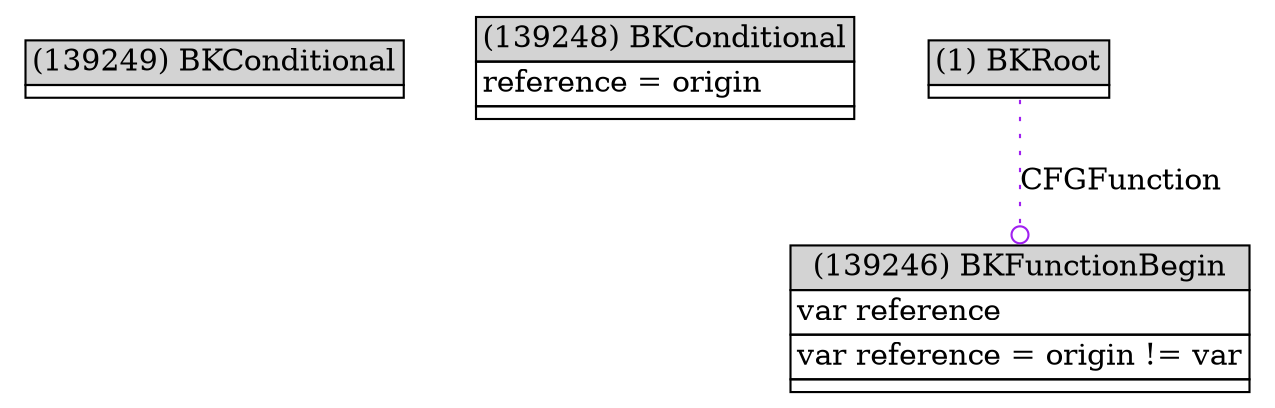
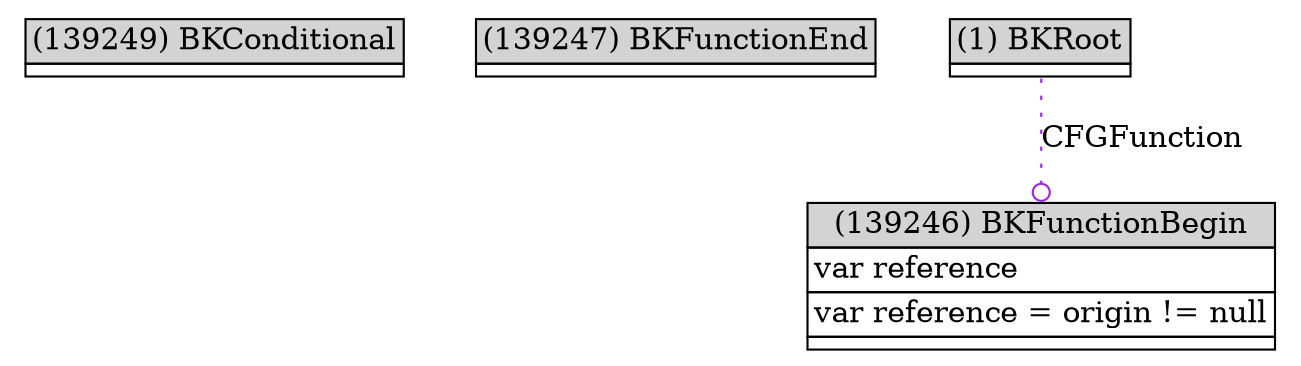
  digraph {
    node [shape=plaintext]
    n1 [label=<<table BORDER="0" CELLBORDER="1" CELLSPACING="0"> 	<tr><td port="in" bgcolor="lightgray">(139249) BKConditional</td></tr> 	<tr><td port="out"></td></tr> </table>>]
-   n2 [label=<<table BORDER="0" CELLBORDER="1" CELLSPACING="0"> 	<tr><td port="in" bgcolor="lightgray">(139248) BKConditional</td></tr> 	<tr><td port="e0" align="left">reference = origin</td></tr> 	<tr><td port="out"></td></tr> </table>>]
-   n4 [label=<<table BORDER="0" CELLBORDER="1" CELLSPACING="0"> 	<tr><td port="in" bgcolor="lightgray">(139246) BKFunctionBegin</td></tr> 	<tr><td port="e0" align="left">var reference</td></tr> 	<tr><td port="e1" align="left">var reference = origin != var</td></tr> 	<tr><td port="out"></td></tr> </table>>]
+   n3 [label=<<table BORDER="0" CELLBORDER="1" CELLSPACING="0"> 	<tr><td port="in" bgcolor="lightgray">(139247) BKFunctionEnd</td></tr> 	<tr><td port="out"></td></tr> </table>>]
+   n4 [label=<<table BORDER="0" CELLBORDER="1" CELLSPACING="0"> 	<tr><td port="in" bgcolor="lightgray">(139246) BKFunctionBegin</td></tr> 	<tr><td port="e0" align="left">var reference</td></tr> 	<tr><td port="e1" align="left">var reference = origin != null</td></tr> 	<tr><td port="out"></td></tr> </table>>]
    n5 [label=<<table BORDER="0" CELLBORDER="1" CELLSPACING="0"> 	<tr><td port="in" bgcolor="lightgray">(1) BKRoot</td></tr> 	<tr><td port="out"></td></tr> </table>>]
    n5 -> n4 [headport=in label=CFGFunction tailport=out color=purple style=dotted arrowhead=odot]
  }
